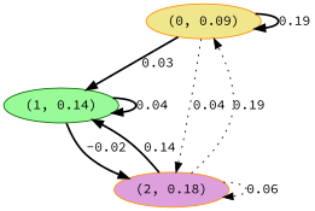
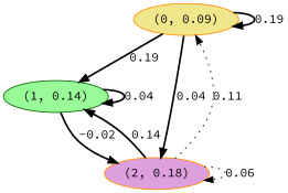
  digraph {
    fontname="Source Code Pro"
    node [color=darkorange fontname="Source Code Pro" style=filled]
    edge [fontname="Source Code Pro" style=bold]
    n1 [fillcolor=khaki label="(0, 0.09)"]
    n2 [color=darkgreen fillcolor=palegreen label="(1, 0.14)"]
    n3 [fillcolor=plum label="(2, 0.18)"]
    n1 -> n1 [label=0.19]
-   n1 -> n2 [label=0.03]
-   n1 -> n3 [label=0.04 style=dotted]
+   n1 -> n2 [label=0.19]
+   n1 -> n3 [label=0.04]
    n2 -> n2 [label=0.04]
    n2 -> n3 [label=-0.02]
-   n3 -> n1 [label=0.19 style=dotted]
+   n3 -> n1 [label=0.11 style=dotted]
    n3 -> n2 [label=0.14]
    n3 -> n3 [label=0.06 style=dotted]
  }
